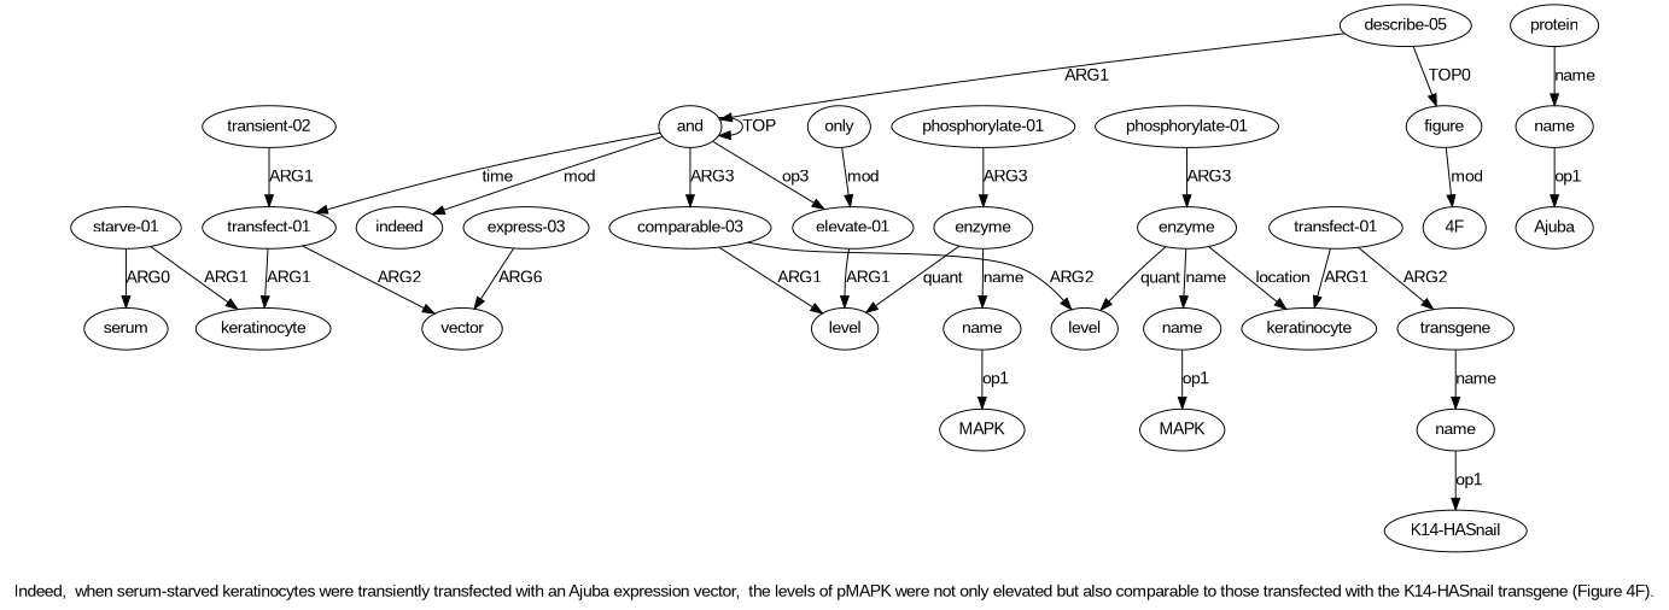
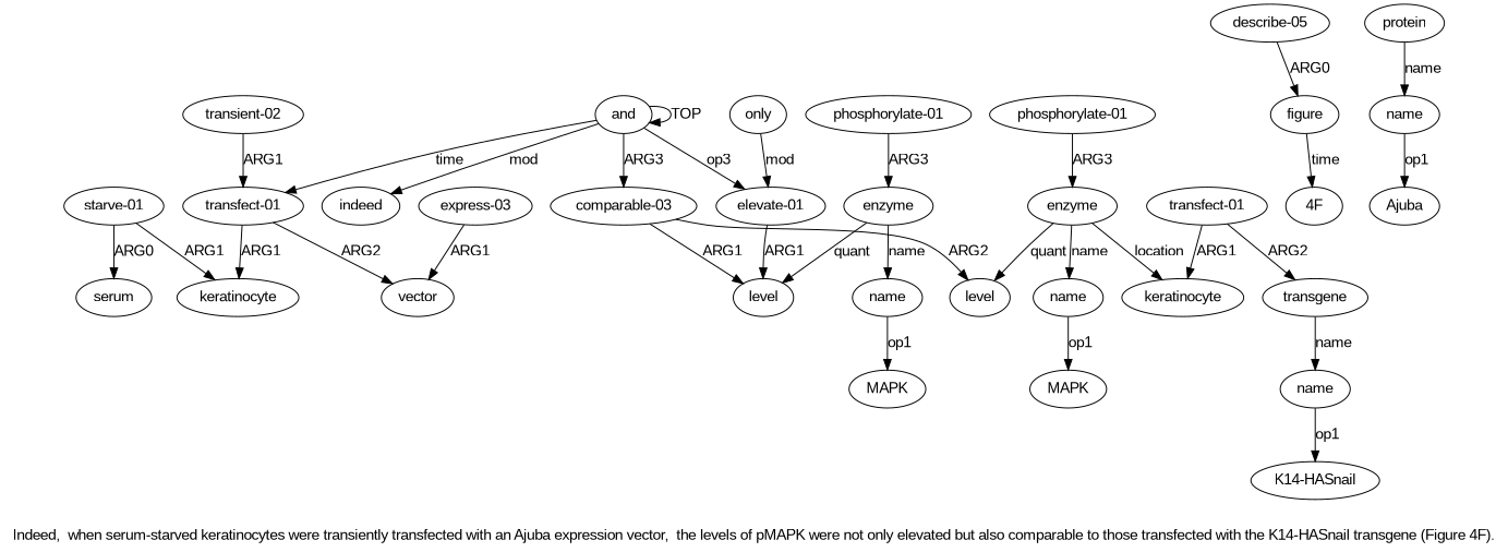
  digraph {
    fontname="Liberation Sans"
    label="Indeed,  when serum-starved keratinocytes were transiently transfected with an Ajuba expression vector,  the levels of pMAPK were not only elevated but also comparable to those transfected with the K14-HASnail transgene (Figure 4F)."
    node [color=black fontname="Liberation Sans" gold_ind=-1 gold_label=name test_ind=-1 test_label=name]
    edge [color=black fontname="Liberation Sans" gold_label=ARG1 test_label=ARG1]
    n1 [gold_ind=20 gold_label=keratinocyte label=keratinocyte test_ind=20 test_label=keratinocyte]
    n2 [gold_ind=21 gold_label="starve-01" label="starve-01" test_ind=21 test_label="starve-01"]
    n3 [gold_ind=22 gold_label=serum label=serum test_ind=22 test_label=serum]
    n4 [gold_ind=23 gold_label=vector label=vector test_ind=23 test_label=vector]
    n5 [gold_ind=24 gold_label="express-03" label="express-03" test_ind=24 test_label="express-03"]
    n6 [gold_ind=25 gold_label=protein label=protein test_ind=25 test_label=protein]
    n7 [gold_ind=26 label=name test_ind=26]
    n8 [gold_label=Ajuba label=Ajuba test_label=Ajuba]
    n9 [gold_ind=27 gold_label="transient-02" label="transient-02" test_ind=27 test_label="transient-02"]
    n10 [gold_ind=19 gold_label="transfect-01" label="transfect-01" test_ind=19 test_label="transfect-01"]
    n11 [gold_label="4F" label="4F" test_label="4F"]
    n12 [gold_label=MAPK label=MAPK test_label=MAPK]
    n13 [gold_label=MAPK label=MAPK test_label=MAPK]
    n14 [gold_label="K14-HASnail" label="K14-HASnail" test_label="K14-HASnail"]
    n15 [gold_ind=15 label=name test_ind=15]
    n16 [gold_ind=14 gold_label=transgene label=transgene test_ind=14 test_label=transgene]
    n17 [gold_ind=17 gold_label=figure label=figure test_ind=17 test_label=figure]
    n18 [gold_ind=16 gold_label="describe-01" label="describe-05" test_ind=16 test_label="describe-01"]
    n19 [gold_ind=0 gold_label=and label=and test_ind=0 test_label=and]
    n20 [gold_ind=18 gold_label=indeed label=indeed test_ind=18 test_label=indeed]
    n21 [gold_ind=1 gold_label="elevate-01" label="elevate-01" test_ind=1 test_label="elevate-01"]
    n22 [gold_ind=7 gold_label="comparable-03" label="comparable-03" test_ind=7 test_label="comparable-03"]
    n23 [gold_ind=2 gold_label=level label=level test_ind=2 test_label=level]
    n24 [gold_ind=8 gold_label=level label=level test_ind=8 test_label=level]
    n25 [gold_ind=11 gold_label="phosphorylate-01" label="phosphorylate-01" test_ind=11 test_label="phosphorylate-01"]
    n26 [gold_ind=9 gold_label=enzyme label=enzyme test_ind=9 test_label=enzyme]
    n27 [gold_ind=10 label=name test_ind=10]
    n28 [gold_ind=12 gold_label=keratinocyte label=keratinocyte test_ind=12 test_label=keratinocyte]
    n29 [gold_ind=13 gold_label="transfect-01" label="transfect-01" test_ind=13 test_label="transfect-01"]
    n30 [gold_ind=6 gold_label=only label=only test_ind=6 test_label=only]
    n31 [gold_ind=3 gold_label=enzyme label=enzyme test_ind=3 test_label=enzyme]
    n32 [gold_ind=4 label=name test_ind=4]
    n33 [gold_ind=5 gold_label="phosphorylate-01" label="phosphorylate-01" test_ind=5 test_label="phosphorylate-01"]
    n2 -> n1 [label=ARG1]
    n2 -> n3 [gold_label=ARG2 label=ARG0 test_label=ARG2]
-   n5 -> n4 [label=ARG6]
+   n5 -> n4 [label=ARG1]
    n6 -> n7 [gold_label=name label=name test_label=name]
    n7 -> n8 [gold_label=op1 label=op1 test_label=op1]
    n9 -> n10 [label=ARG1]
    n10 -> n1 [label=ARG1]
    n10 -> n4 [gold_label=ARG2 label=ARG2 test_label=ARG2]
    n15 -> n14 [gold_label=op1 label=op1 test_label=op1]
    n16 -> n15 [gold_label=name label=name test_label=name]
-   n17 -> n11 [gold_label=mod label=mod test_label=mod]
-   n18 -> n17 [gold_label=ARG0 label=TOP0 test_label=ARG0]
-   n18 -> n19 [label=ARG1]
+   n17 -> n11 [gold_label=mod label=time test_label=mod]
+   n18 -> n17 [gold_label=ARG0 label=ARG0 test_label=ARG0]
    n19 -> n10 [gold_label=time label=time test_label=time]
    n19 -> n19 [gold_label=TOP label=TOP test_label=TOP]
    n19 -> n20 [gold_label=mod label=mod test_label=mod]
    n19 -> n21 [gold_label=op1 label=op3 test_label=op1]
    n19 -> n22 [gold_label=op2 label=ARG3 test_label=op2]
    n21 -> n23 [label=ARG1]
    n22 -> n23 [label=ARG1]
    n22 -> n24 [gold_label=ARG2 label=ARG2 test_label=ARG2]
    n25 -> n26 [gold_label=ARG3 label=ARG3 test_label=ARG3]
    n26 -> n24 [gold_label=quant label=quant test_label=quant]
    n26 -> n27 [gold_label=name label=name test_label=name]
    n26 -> n28 [gold_label=location label=location test_label=location]
    n27 -> n12 [gold_label=op1 label=op1 test_label=op1]
    n29 -> n16 [gold_label=ARG2 label=ARG2 test_label=ARG2]
    n29 -> n28 [label=ARG1]
    n30 -> n21 [gold_label=mod label=mod test_label=mod]
    n31 -> n23 [gold_label=quant label=quant test_label=quant]
    n31 -> n32 [gold_label=name label=name test_label=name]
    n32 -> n13 [gold_label=op1 label=op1 test_label=op1]
    n33 -> n31 [gold_label=ARG3 label=ARG3 test_label=ARG3]
  }
